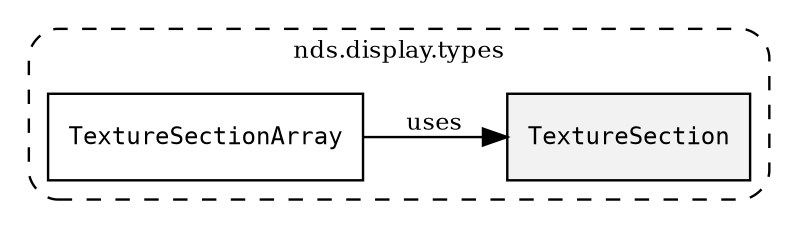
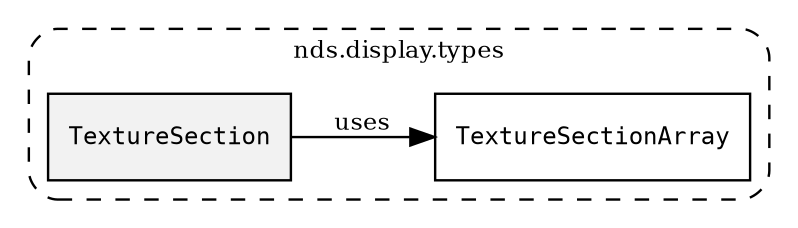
  digraph {
    fontsize=10
    rankdir=LR
    node [fontsize=10 shape=box]
    n1 [fillcolor="#0000000D" label=<<font face="monospace"><table align="center" border="0" cellspacing="0" cellpadding="0"><tr><td href="../../../content/packages/nds.display.types.html#Structure-TextureSection" title="Structure defined in nds.display.types">TextureSection</td></tr></table></font>> style=filled]
    n2 [label=<<font face="monospace"><table align="center" border="0" cellspacing="0" cellpadding="0"><tr><td href="../../../content/packages/nds.display.types.html#Structure-TextureSectionArray" title="Structure defined in nds.display.types">TextureSectionArray</td></tr></table></font>>]
    subgraph cluster_1 {
      label="nds.display.types"
      style="dashed, rounded"
      n1
      n2
    }
-   n2 -> n1 [fontsize=10 label=uses]
+   n1 -> n2 [fontsize=10 label=uses]
  }
